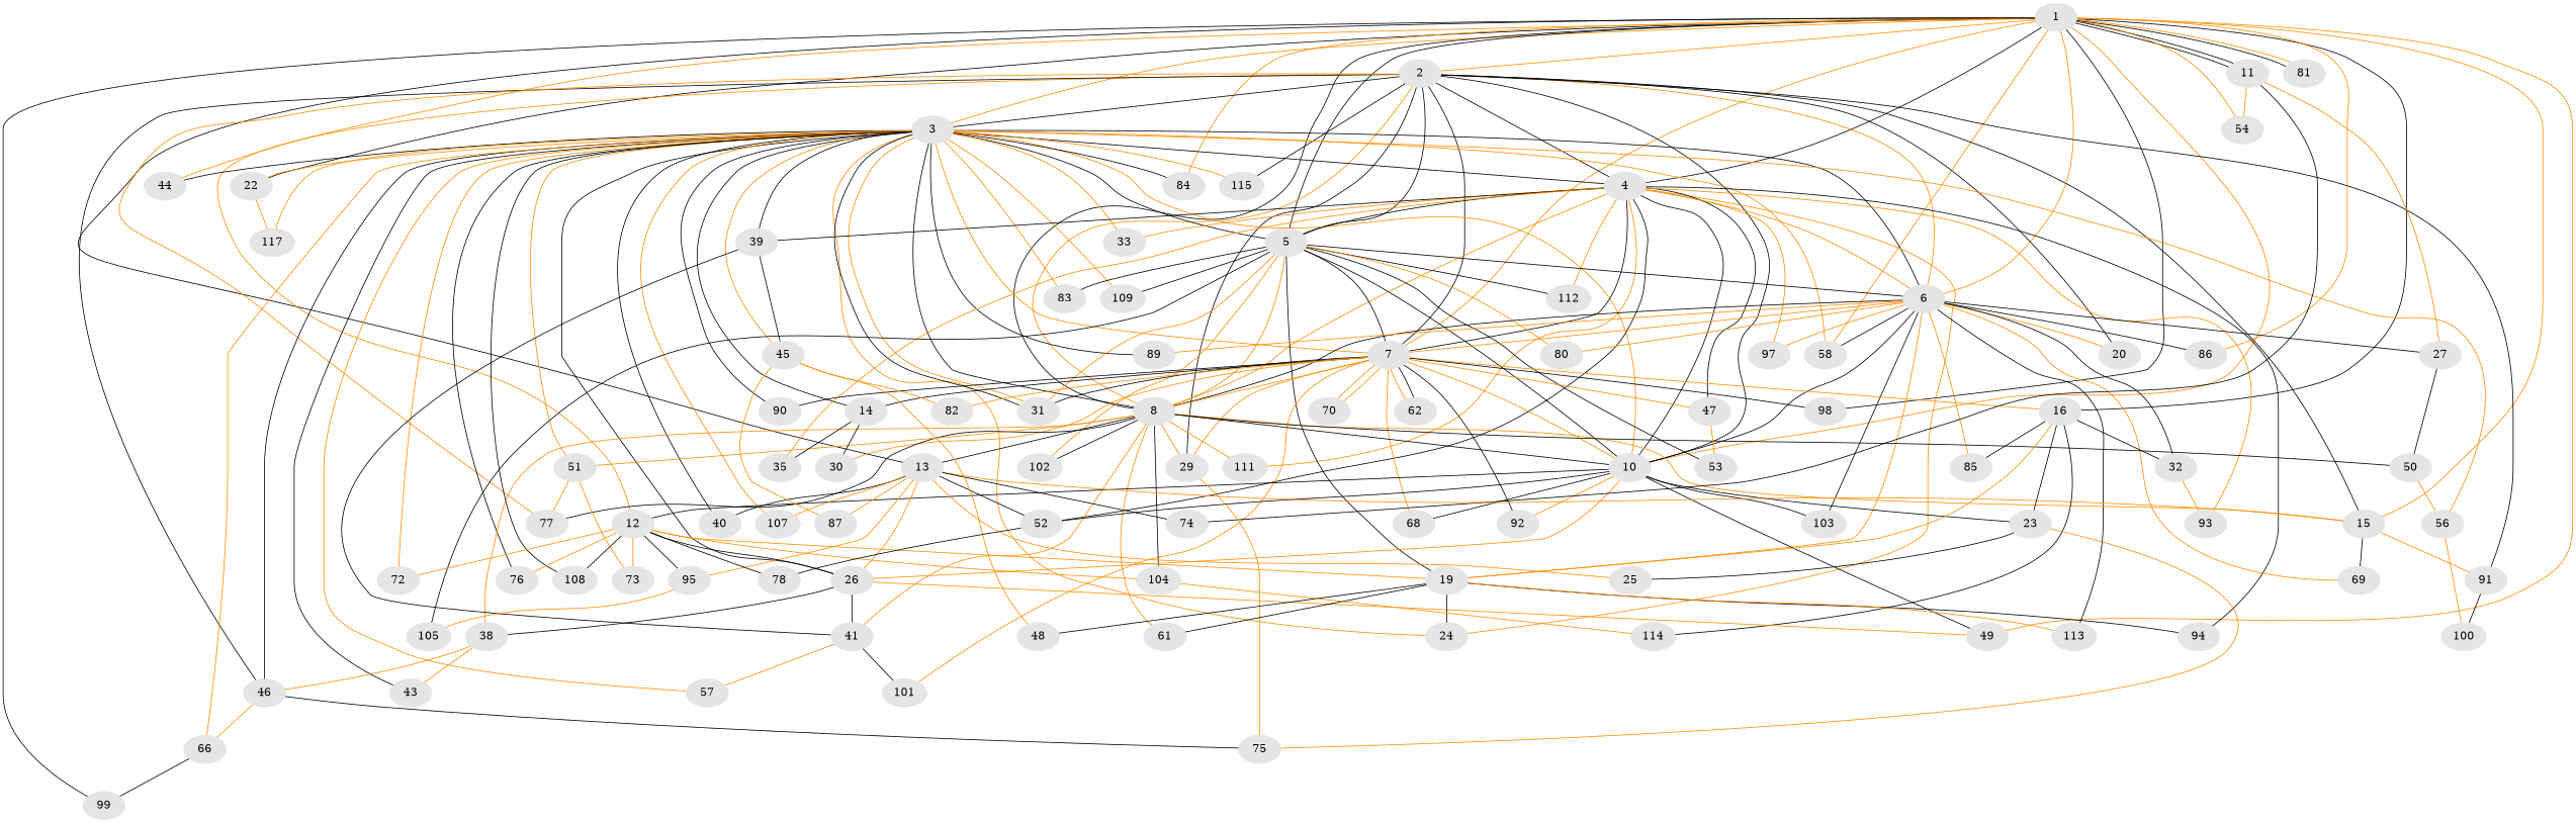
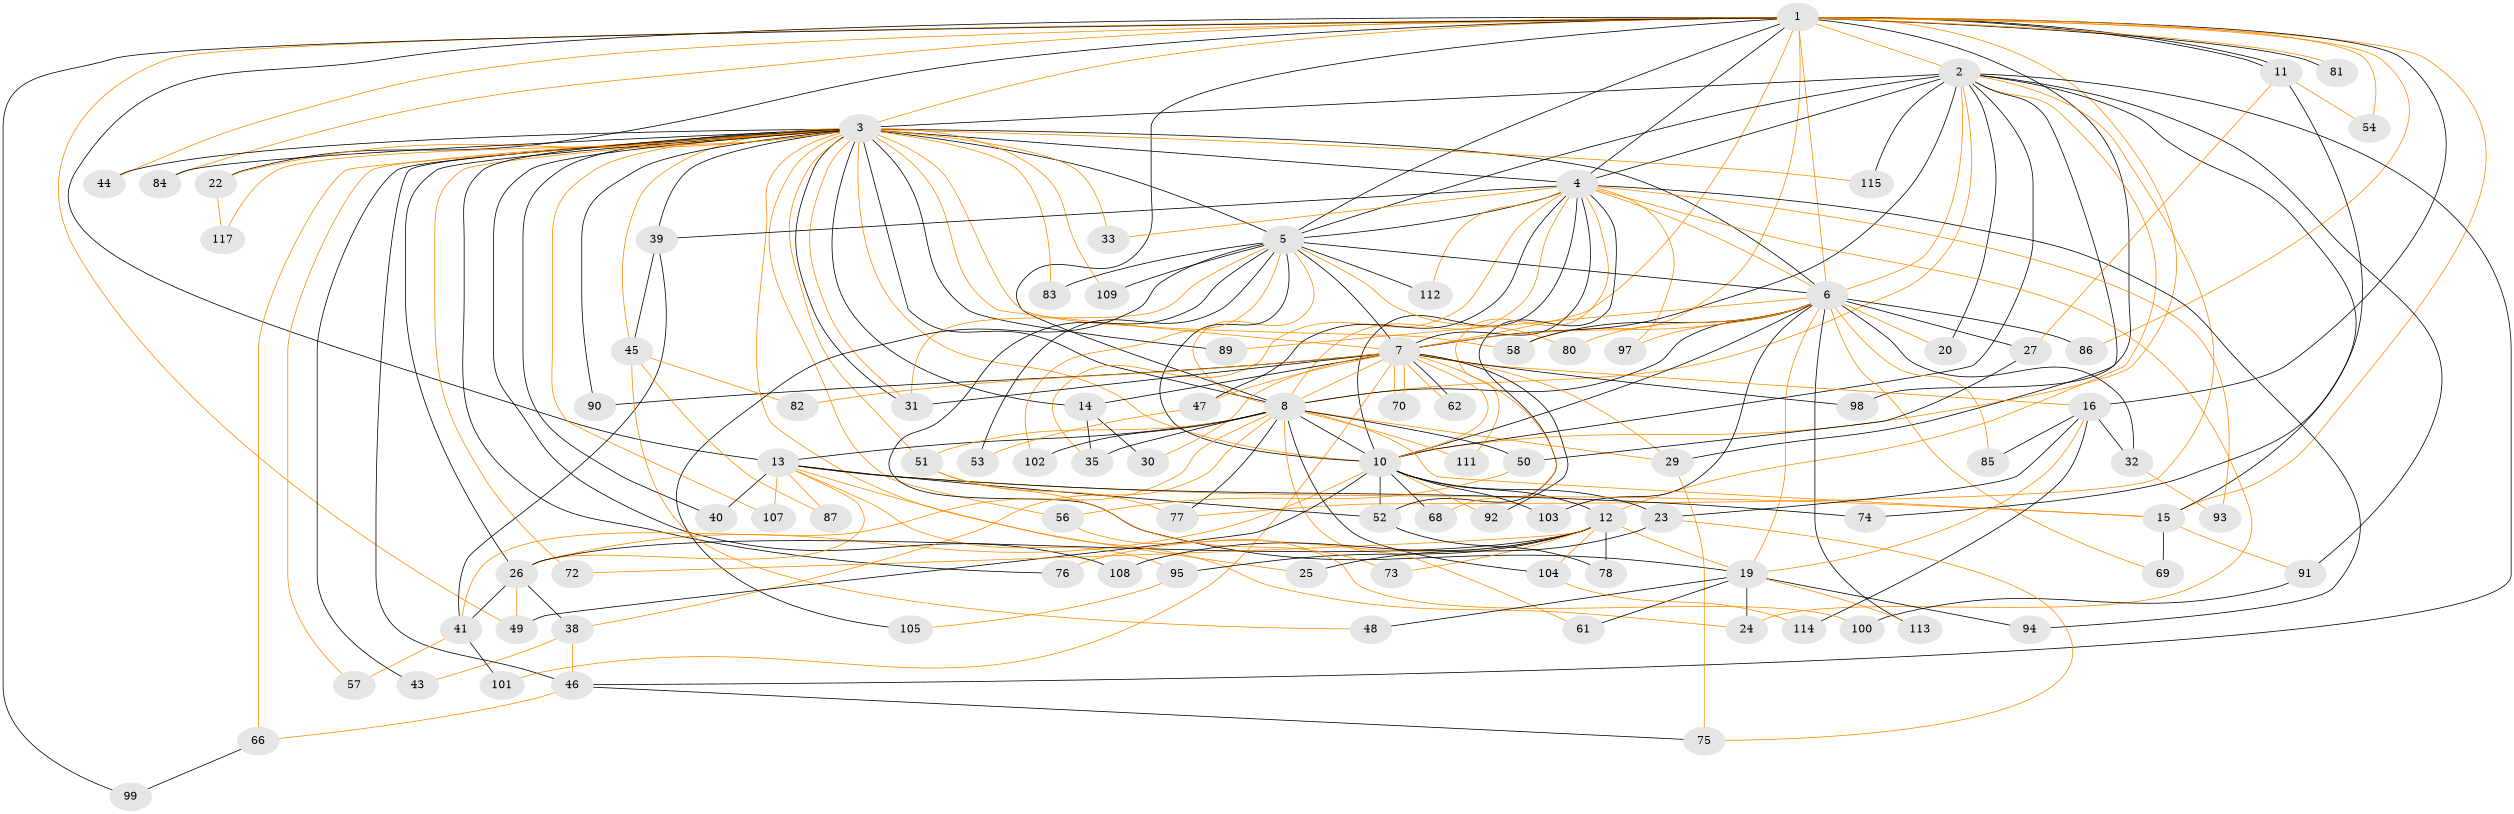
  graph {
    node [color=gray90 style=filled]
    edge [color=darkorange]
    1 [super="+64"]
    2 [super="+18"]
    3 [super="+9"]
    4 [super="+37"]
    5 [super="+36"]
    6 [super="+17"]
    7 [super="+88"]
    8 [super="+28"]
    10 [super="+34"]
    11
    13 [super="+116"]
    15 [super="+55"]
    16
    22
    44
    49 [super="+63"]
    54
    58 [super="+65"]
    81
    84
    86
    98
    99
    12 [super="+21"]
    20
    29 [super="+59"]
    46 [super="+60"]
    77 [super="+106"]
    91
    115
    14
    24
    26 [super="+71"]
    31
    33
    39
    40
    43
    45
    51
    56
    57
    66
    72
    76
    83
    89
    90
    107
    108
    109
    117
    35 [super="+110"]
    47
    52 [super="+67"]
    93
    94
    97
    111
    112
    19 [super="+42"]
    53
    80
    102
    105
    27
    32
    69
    85
    103
    113
    30
    62
    68
    70
    82
    92
    101
    38
    41 [super="+96"]
    50
    61
    104
    23 [super="+79"]
    74
    95
    25
    87
    114
    73
    78
    75
    100
    48
    1 -- 2
    1 -- 3 [weight=2]
    1 -- 4 [color=black]
    1 -- 5 [color=black]
    1 -- 6
    1 -- 7
    1 -- 8 [color=black]
    1 -- 10
    1 -- 11 [color=black]
    1 -- 11 [color=black]
    1 -- 13 [color=black]
    1 -- 15
    1 -- 16 [color=black]
    1 -- 22 [color=black]
    1 -- 44
    1 -- 49
    1 -- 54
    1 -- 58
    1 -- 81 [color=black]
    1 -- 81
    1 -- 84
    1 -- 86
    1 -- 98 [color=black]
    1 -- 99 [color=black]
    2 -- 3 [color=black weight=3]
    2 -- 4 [color=black]
    2 -- 5 [color=black]
    2 -- 6
    2 -- 7 [color=black]
    2 -- 8
    2 -- 10 [color=black]
    2 -- 15 [color=black]
    2 -- 12
    2 -- 20 [color=black]
    2 -- 29 [color=black]
    2 -- 46 [color=black]
    2 -- 77
    2 -- 91 [color=black]
    2 -- 115 [color=black]
    3 -- 4 [color=black weight=2]
    3 -- 5 [color=black weight=2]
    3 -- 6 [color=black weight=3]
    3 -- 7 [weight=2]
    3 -- 8 [color=black weight=2]
    3 -- 10 [weight=3]
    3 -- 22
    3 -- 44 [color=black]
    3 -- 58
    3 -- 84 [color=black]
    3 -- 46 [color=black]
    3 -- 115
    3 -- 14 [color=black]
    3 -- 24
    3 -- 26 [color=black]
    3 -- 31 [color=black]
    3 -- 31
    3 -- 33
    3 -- 39 [color=black]
    3 -- 40 [color=black]
    3 -- 43 [color=black]
    3 -- 45
    3 -- 51
    3 -- 56
    3 -- 57
    3 -- 66
    3 -- 72
    3 -- 76 [color=black]
    3 -- 83
    3 -- 89 [color=black]
    3 -- 90 [color=black]
    3 -- 107
    3 -- 108 [color=black]
    3 -- 109
    3 -- 117
    4 -- 5 [color=black]
    4 -- 6
    4 -- 7 [color=black]
    4 -- 8
    4 -- 10 [color=black]
    4 -- 24
    4 -- 33
    4 -- 39 [color=black]
    4 -- 35
    4 -- 47 [color=black]
    4 -- 52 [color=black]
    4 -- 93
    4 -- 94 [color=black]
    4 -- 97
    4 -- 111
    4 -- 112
    5 -- 6 [color=black]
    5 -- 7 [color=black]
    5 -- 8
    5 -- 10 [color=black]
    5 -- 31
    5 -- 83 [color=black]
    5 -- 109 [color=black]
    5 -- 112 [color=black]
    5 -- 19 [color=black]
    5 -- 53 [color=black]
    5 -- 80
    5 -- 102
    5 -- 105 [color=black]
    6 -- 7
    6 -- 8 [color=black weight=2]
    6 -- 10 [color=black]
    6 -- 58 [color=black]
    6 -- 86 [color=black]
    6 -- 20
    6 -- 89
    6 -- 97
    6 -- 19
    6 -- 80
    6 -- 27 [color=black]
    6 -- 32 [color=black]
    6 -- 69
    6 -- 85
    6 -- 103 [color=black]
    6 -- 113 [color=black]
    7 -- 8
    7 -- 10
    7 -- 16
    7 -- 98 [color=black]
    7 -- 29
    7 -- 14 [color=black]
    7 -- 31 [color=black]
    7 -- 90 [color=black]
    7 -- 47
    7 -- 30
    7 -- 62
    7 -- 62 [color=black]
    7 -- 68
    7 -- 70
    7 -- 70
    7 -- 82
    7 -- 92 [color=black]
    7 -- 101
    8 -- 10 [color=black]
    8 -- 13 [color=black]
    8 -- 15
    8 -- 29
    8 -- 77 [color=black]
    8 -- 51
+   8 -- 35 [color=black]
    8 -- 111
    8 -- 102 [color=black]
    8 -- 38
    8 -- 41
    8 -- 50 [color=black]
    8 -- 61
    8 -- 104 [color=black]
    10 -- 49 [color=black]
    10 -- 12 [color=black]
    10 -- 26
    10 -- 52 [color=black]
    10 -- 103 [color=black]
    10 -- 68 [color=black]
    10 -- 92
    10 -- 23 [color=black]
    11 -- 54
    11 -- 27
    11 -- 74 [color=black]
    13 -- 15
    13 -- 26
    13 -- 40 [color=black]
    13 -- 107
    13 -- 52 [color=black]
    13 -- 74 [color=black]
    13 -- 95
    13 -- 25
    13 -- 87
    15 -- 91
    15 -- 69 [color=black]
    16 -- 19
    16 -- 32 [color=black]
    16 -- 85 [color=black]
    16 -- 23 [color=black]
    16 -- 114 [color=black]
    22 -- 117
    12 -- 26 [color=black]
    12 -- 72
    12 -- 76
    12 -- 108 [color=black]
    12 -- 19
    12 -- 104
    12 -- 95 [color=black]
    12 -- 73
    12 -- 78 [color=black]
    29 -- 75
    46 -- 66
    46 -- 75 [color=black]
    91 -- 100 [color=black]
    14 -- 35 [color=black]
    14 -- 30 [color=black]
    26 -- 49
    26 -- 38 [color=black]
    26 -- 41 [color=black]
    39 -- 45 [color=black]
    39 -- 41 [color=black]
    45 -- 82
    45 -- 87
    45 -- 48
    51 -- 77
    51 -- 73
    56 -- 100
    66 -- 99 [color=black]
    47 -- 53
    52 -- 78 [color=black]
    19 -- 24 [color=black]
    19 -- 94 [color=black]
    19 -- 113
    19 -- 61 [color=black]
    19 -- 48 [color=black]
    27 -- 50 [color=black]
    32 -- 93
    38 -- 46
    38 -- 43
    41 -- 57
    41 -- 101 [color=black]
    50 -- 56
    104 -- 114
    23 -- 25 [color=black]
    23 -- 75
    95 -- 105
  }
